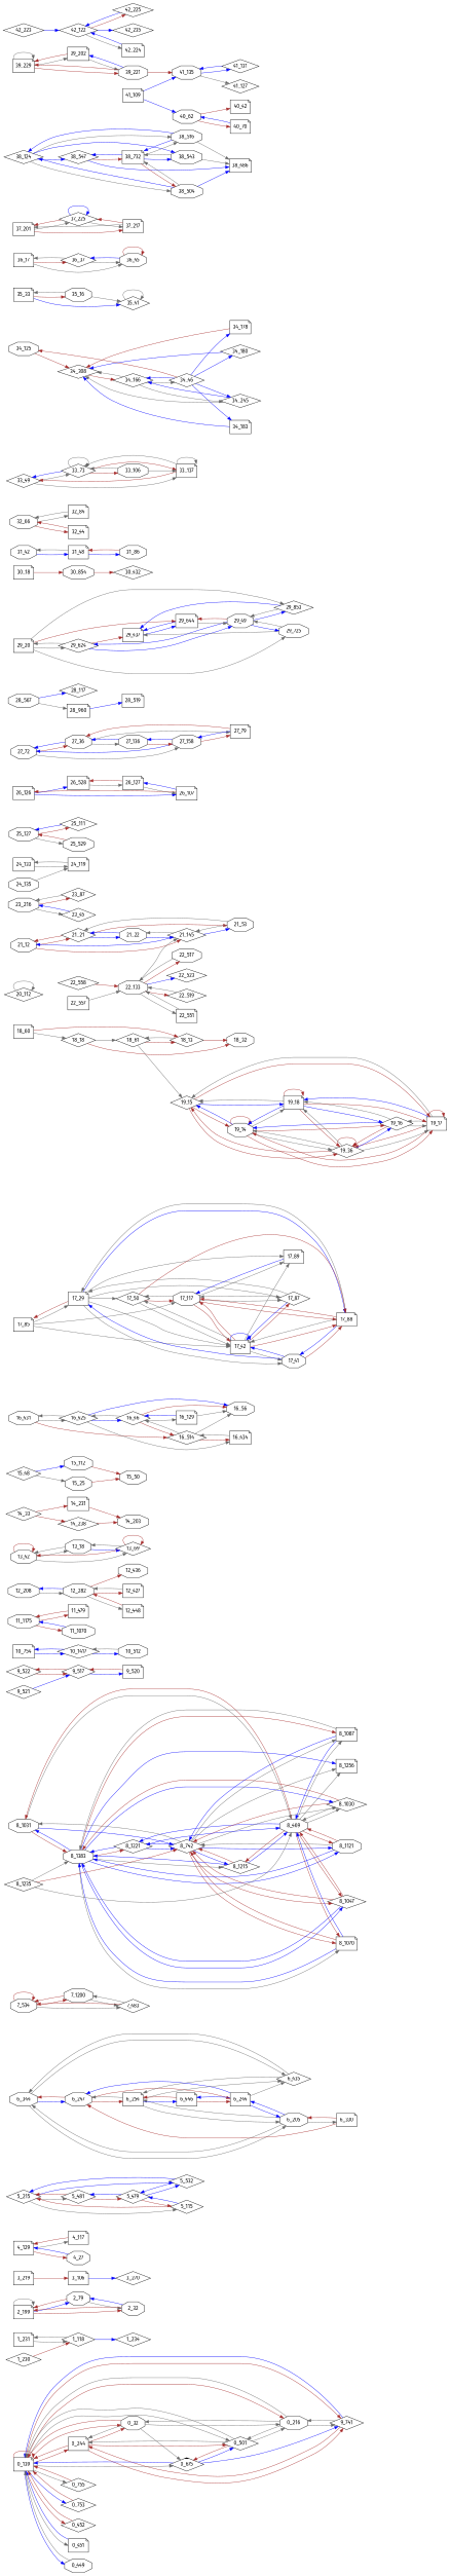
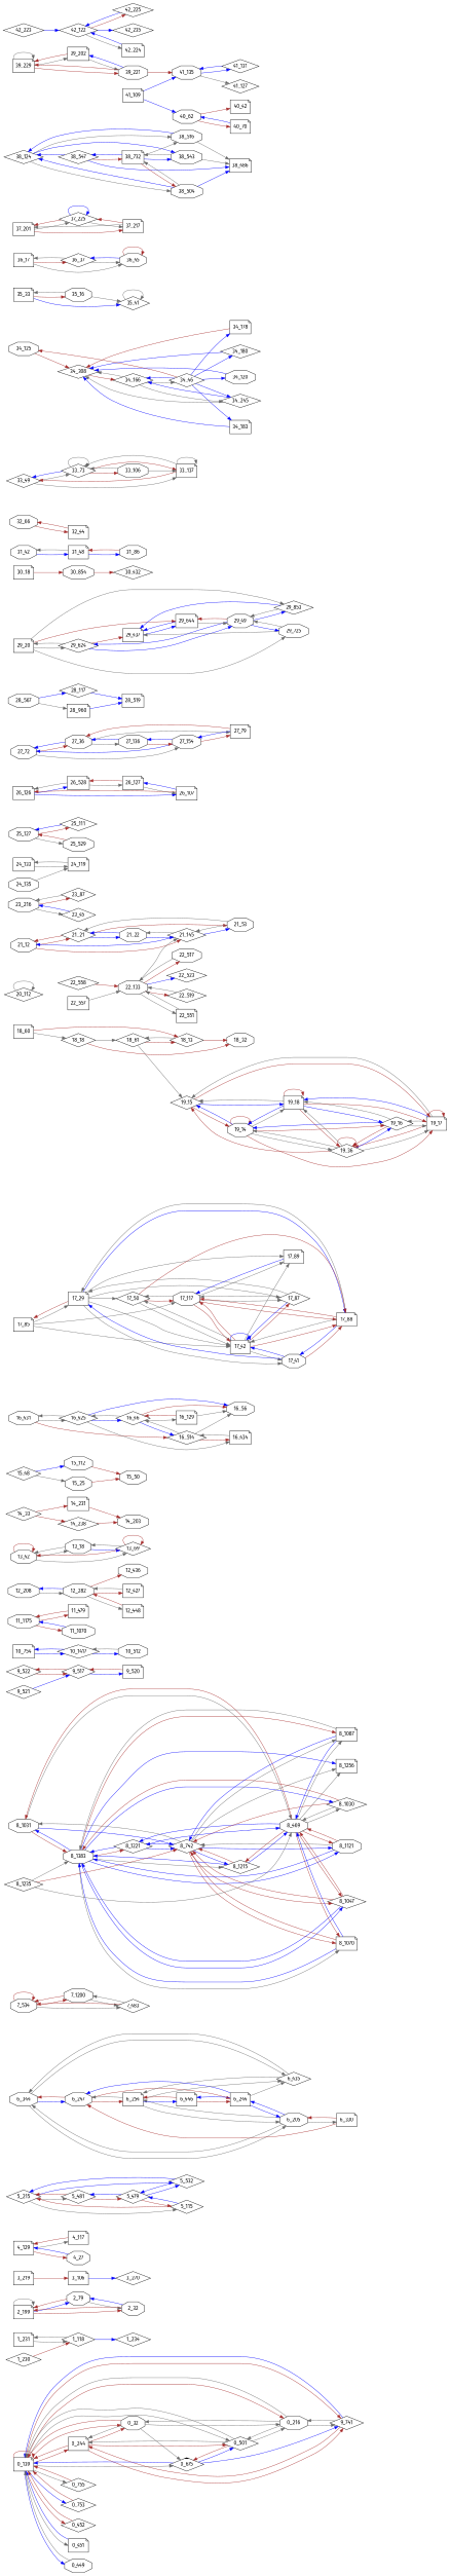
  digraph {
    fontname="Fira Sans"
    rankdir=LR
    node [fontname="Fira Sans" shape=diamond]
    edge [color=gray40 fontname="Fira Sans"]
    "0_139" [shape=note]
    "0_244" [shape=note]
    "0_755"
    "0_753"
    n5 [label="9_741"]
    "0_216" [shape=octagon]
    "0_501"
    "0_32" [shape=octagon]
    "0_452"
    "0_451" [shape=note]
    "0_675"
    "0_449" [shape=octagon]
    "1_231" [shape=note]
    "1_118"
    "1_234"
    "1_230"
    "2_199" [shape=note]
    "2_79" [shape=octagon]
    "2_32" [shape=octagon]
    "3_219" [shape=note]
    "3_106" [shape=note]
    n22 [label="3_270"]
    "4_129" [shape=note]
    "4_117" [shape=note]
    "4_27" [shape=octagon]
    "5_215"
    "5_481"
    "5_532"
    "5_115"
    "5_479"
    "6_344" [shape=octagon]
    "6_247" [shape=octagon]
    "6_205" [shape=octagon]
    "6_435"
    "6_244" [shape=note]
    "6_254" [shape=note]
    "6_330" [shape=note]
    "6_446" [shape=note]
    "7_534" [shape=octagon]
    "7_1200" [shape=octagon]
    "7_483"
    "8_1031" [shape=octagon]
    "8_1383" [shape=octagon]
    "8_469" [shape=octagon]
    "8_742"
    "8_1047"
    "8_1070" [shape=note]
    "8_1030"
    "8_1256" [shape=note]
    "8_1121" [shape=octagon]
    "8_1087" [shape=note]
    "8_1215"
    "8_1221"
    "8_1235"
    "9_522"
    "9_517"
    "9_520" [shape=note]
    "10_754" [shape=note]
    "10_1417"
    "10_512" [shape=octagon]
    "11_1175" [shape=octagon]
    "11_479" [shape=note]
    "11_1070" [shape=octagon]
    "12_208" [shape=octagon]
    "12_282" [shape=octagon]
    "12_436" [shape=octagon]
    "12_427" [shape=note]
    "12_448" [shape=note]
    "13_42" [shape=octagon]
    "13_18" [shape=octagon]
    "13_69"
    "14_231" [shape=note]
    "14_33"
    "14_238"
    "14_203" [shape=octagon]
    "15_112" [shape=octagon]
    "15_48"
    "15_25" [shape=octagon]
    "15_50" [shape=octagon]
    "16_431" [shape=octagon]
    "16_425"
    "16_46"
    "16_434" [shape=note]
    "16_56" [shape=octagon]
    "16_514"
    "16_129" [shape=note]
    "17_85" [shape=note]
    "17_29" [shape=note]
    "17_117" [shape=octagon]
    "17_42" [shape=note]
    "17_87"
    "17_88" [shape=note]
    "17_89" [shape=note]
    "17_41" [shape=octagon]
    "17_50"
    "18_60" [shape=note]
    "18_18"
    "18_13"
    "18_32" [shape=octagon]
    "18_61"
    "19_15"
    "19_14" [shape=octagon]
    "19_17" [shape=note]
    "19_16"
    "19_36"
    "19_18" [shape=note]
    "20_112"
    "21_12" [shape=octagon]
    "21_21"
    "21_53" [shape=octagon]
    "21_22" [shape=octagon]
    "21_145"
    "22_517" [shape=octagon]
    "22_133" [shape=octagon]
    "22_523"
    "22_519"
    "22_551" [shape=note]
    "22_558"
    "22_557" [shape=note]
    "23_216" [shape=octagon]
    "23_87"
    "23_45"
    "24_133" [shape=note]
    "24_119" [shape=note]
    "24_135" [shape=octagon]
    "25_127" [shape=octagon]
    "25_111"
    "25_529" [shape=octagon]
    "26_126" [shape=note]
    "26_528" [shape=note]
    "26_107" [shape=note]
    "26_127" [shape=note]
    "27_72" [shape=octagon]
    "27_36" [shape=octagon]
-   "27_154" [shape=octagon label="27_158"]
+   "27_154" [shape=octagon]
    "27_79" [shape=note]
    "27_136" [shape=octagon]
    "28_567" [shape=octagon]
    "28_117"
    "28_960" [shape=note]
    "28_519" [shape=note]
    "29_20" [shape=note]
    "29_624"
    "29_49" [shape=octagon]
    "29_437" [shape=note]
    "29_644" [shape=note]
    "29_853"
    "29_725" [shape=octagon]
    "30_18" [shape=note]
    "30_854" [shape=octagon]
    "30_432"
    "31_42" [shape=octagon]
    "31_48" [shape=note]
    "31_86" [shape=octagon]
    "32_66" [shape=octagon]
-   "32_84" [shape=note]
    "32_44" [shape=note]
    "33_49"
    "33_73"
    "33_137" [shape=note]
    "33_106" [shape=octagon]
    "34_125" [shape=octagon]
    "34_46"
    "34_166"
    "34_245"
    "34_183" [shape=note]
    "34_178" [shape=note]
    "34_180"
+   "34_120" [shape=octagon]
    "34_308"
    "35_33" [shape=note]
    "35_16" [shape=octagon]
    "35_41"
    "36_17" [shape=note]
    "36_37"
    "36_45" [shape=octagon]
    "37_201" [shape=note]
    "37_225"
    "37_217" [shape=note]
    "38_124"
    "38_547"
    "38_516" [shape=octagon]
    "38_543" [shape=octagon]
    "38_504" [shape=octagon]
    "38_486" [shape=note]
    "38_732" [shape=note]
    "9_521"
    "39_229" [shape=note]
    "39_202" [shape=note]
    "39_221" [shape=octagon]
    "41_135" [shape=octagon]
    "40_42" [shape=note]
    "40_62" [shape=octagon]
    "40_70" [shape=note]
    "41_109" [shape=note]
    "41_131"
    "41_127"
    "42_223"
    "42_122"
    "42_225"
    "42_235"
    "42_224" [shape=note]
    "0_139" -> "0_139" [color=brown]
    "0_139" -> "0_244" [color=brown]
    "0_139" -> "0_755"
    "0_139" -> "0_753" [color=blue]
    "0_139" -> n5 [color=brown]
    "0_139" -> "0_216" [color=brown]
    "0_139" -> "0_501"
    "0_139" -> "0_32" [color=brown]
    "0_139" -> "0_452" [color=brown]
    "0_139" -> "0_451"
    "0_139" -> "0_675"
    "0_139" -> "0_449" [color=blue]
    "0_244" -> "0_139" [color=brown]
    "0_244" -> n5 [color=brown]
    "0_244" -> "0_501" [color=brown]
    "0_244" -> "0_32" [color=brown]
    "0_755" -> "0_139" [color=brown]
    "0_753" -> "0_139" [color=brown]
    n5 -> "0_139" [color=blue]
    n5 -> "0_244" [color=brown]
    n5 -> "0_216"
    "0_216" -> "0_139"
    "0_216" -> n5
    "0_216" -> "0_501"
    "0_216" -> "0_32"
    "0_501" -> "0_139"
    "0_501" -> "0_244"
    "0_501" -> "0_216"
    "0_501" -> "0_675" [color=brown]
    "0_32" -> "0_139" [color=brown]
    "0_32" -> "0_244"
    "0_32" -> "0_216"
    "0_32" -> "0_675"
    "0_452" -> "0_139" [color=brown]
    "0_451" -> "0_139" [color=blue]
    "0_675" -> "0_139" [color=blue]
    "0_675" -> n5 [color=blue]
    "0_675" -> "0_501" [color=blue]
    "0_449" -> "0_139"
    "1_231" -> "1_118"
    "1_118" -> "1_231"
    "1_118" -> "1_234" [color=blue]
    "1_230" -> "1_118" [color=brown]
    "2_199" -> "2_199"
    "2_199" -> "2_79" [color=blue]
    "2_199" -> "2_32" [color=brown]
    "2_79" -> "2_199" [color=brown]
    "2_79" -> "2_32"
    "2_32" -> "2_199" [color=brown]
    "2_32" -> "2_79" [color=blue]
    "3_219" -> "3_106" [color=brown]
    "3_106" -> n22 [color=blue]
    "4_129" -> "4_117"
    "4_129" -> "4_27" [color=brown]
    "4_117" -> "4_129" [color=brown]
    "4_27" -> "4_129" [color=blue]
    "5_215" -> "5_481"
    "5_215" -> "5_532" [color=blue]
    "5_215" -> "5_115"
    "5_481" -> "5_215" [color=brown]
    "5_481" -> "5_479" [color=brown]
    "5_532" -> "5_215" [color=blue]
    "5_532" -> "5_479" [color=blue]
    "5_115" -> "5_215" [color=brown]
    "5_115" -> "5_479" [color=blue]
    "5_479" -> "5_481" [color=blue]
    "5_479" -> "5_532" [color=blue]
    "5_479" -> "5_115" [color=brown]
    "6_344" -> "6_247" [color=blue]
    "6_344" -> "6_205"
    "6_344" -> "6_435"
    "6_247" -> "6_344" [color=brown]
    "6_247" -> "6_244" [color=brown]
    "6_247" -> "6_254" [color=brown]
    "6_205" -> "6_344"
    "6_205" -> "6_244" [color=blue]
    "6_205" -> "6_254"
    "6_205" -> "6_330"
    "6_435" -> "6_344"
    "6_435" -> "6_254"
    "6_244" -> "6_247" [color=blue]
    "6_244" -> "6_205" [color=blue]
    "6_244" -> "6_435"
    "6_244" -> "6_446" [color=blue]
    "6_254" -> "6_247"
    "6_254" -> "6_205"
    "6_254" -> "6_435"
    "6_254" -> "6_446" [color=blue]
    "6_330" -> "6_247" [color=brown]
    "6_330" -> "6_205" [color=brown]
    "6_446" -> "6_244" [color=brown]
    "6_446" -> "6_254" [color=brown]
    "7_534" -> "7_534" [color=brown]
    "7_534" -> "7_1200" [color=brown]
    "7_534" -> "7_483"
    "7_1200" -> "7_534" [color=brown]
    "7_1200" -> "7_483"
    "7_483" -> "7_534" [color=brown]
    "7_483" -> "7_1200"
    "8_1031" -> "8_1383" [color=brown]
    "8_1031" -> "8_469"
    "8_1031" -> "8_742" [color=blue]
    "8_1383" -> "8_1031" [color=blue]
    "8_1383" -> "8_1047" [color=blue]
    "8_1383" -> "8_1070"
    "8_1383" -> "8_1030" [color=blue]
    "8_1383" -> "8_1256" [color=blue]
    "8_1383" -> "8_1121" [color=blue]
    "8_1383" -> "8_1087" [color=brown]
    "8_1383" -> "8_1215"
    "8_1383" -> "8_1221" [color=brown]
    "8_469" -> "8_1031" [color=brown]
    "8_469" -> "8_1047" [color=brown]
    "8_469" -> "8_1070" [color=brown]
    "8_469" -> "8_1030"
    "8_469" -> "8_1256"
    "8_469" -> "8_1121" [color=brown]
    "8_469" -> "8_1087"
    "8_469" -> "8_1215" [color=brown]
    "8_469" -> "8_1221" [color=blue]
    "8_742" -> "8_1031"
    "8_742" -> "8_1047" [color=brown]
    "8_742" -> "8_1070" [color=brown]
-   "8_742" -> "8_1030"
    "8_742" -> "8_1256"
    "8_742" -> "8_1121" [color=blue]
    "8_742" -> "8_1087"
    "8_742" -> "8_1215" [color=blue]
    "8_742" -> "8_1221" [color=blue]
    "8_1047" -> "8_1383" [color=blue]
    "8_1047" -> "8_469" [color=brown]
    "8_1047" -> "8_742" [color=brown]
    "8_1070" -> "8_1383" [color=blue]
    "8_1070" -> "8_469" [color=blue]
    "8_1070" -> "8_742" [color=brown]
    "8_1030" -> "8_1383" [color=brown]
    "8_1030" -> "8_469"
    "8_1030" -> "8_742" [color=brown]
    "8_1121" -> "8_1383" [color=blue]
    "8_1121" -> "8_469" [color=brown]
    "8_1121" -> "8_742"
    "8_1087" -> "8_1383"
    "8_1087" -> "8_469" [color=blue]
    "8_1087" -> "8_742" [color=blue]
    "8_1215" -> "8_1383" [color=blue]
    "8_1215" -> "8_469" [color=blue]
    "8_1215" -> "8_742" [color=brown]
    "8_1221" -> "8_1383" [color=blue]
    "8_1221" -> "8_469" [color=blue]
    "8_1221" -> "8_742" [color=blue]
    "8_1235" -> "8_1383"
    "8_1235" -> "8_469"
    "8_1235" -> "8_742" [color=brown]
    "9_522" -> "9_517" [color=brown]
    "9_517" -> "9_522" [color=brown]
    "9_517" -> "9_520" [color=blue]
    "9_520" -> "9_517" [color=brown]
    "10_754" -> "10_1417" [color=blue]
    "10_1417" -> "10_754" [color=blue]
    "10_1417" -> "10_512" [color=blue]
    "10_512" -> "10_1417"
    "11_1175" -> "11_479" [color=brown]
    "11_1175" -> "11_1070" [color=brown]
    "11_479" -> "11_1175" [color=brown]
    "11_1070" -> "11_1175" [color=blue]
    "12_208" -> "12_282"
    "12_282" -> "12_208" [color=blue]
    "12_282" -> "12_436" [color=brown]
    "12_282" -> "12_427" [color=brown]
    "12_282" -> "12_448"
    "12_427" -> "12_282"
    "12_448" -> "12_282" [color=brown]
    "13_42" -> "13_42" [color=brown]
    "13_42" -> "13_18"
    "13_42" -> "13_69"
    "13_18" -> "13_42"
    "13_18" -> "13_69" [color=blue]
    "13_69" -> "13_42" [color=brown]
    "13_69" -> "13_18"
    "13_69" -> "13_69" [color=brown]
    "14_231" -> "14_203" [color=brown]
    "14_33" -> "14_231" [color=brown]
    "14_33" -> "14_238" [color=brown]
    "14_238" -> "14_203" [color=brown]
    "15_112" -> "15_50" [color=brown]
    "15_48" -> "15_112" [color=blue]
    "15_48" -> "15_25"
    "15_25" -> "15_50" [color=brown]
    "16_431" -> "16_425"
    "16_431" -> "16_514" [color=brown]
    "16_425" -> "16_431"
    "16_425" -> "16_46" [color=blue]
    "16_425" -> "16_434"
    "16_425" -> "16_56" [color=blue]
    "16_46" -> "16_425"
    "16_46" -> "16_56" [color=brown]
-   "16_46" -> "16_514" [color=brown]
+   "16_46" -> "16_514" [color=blue]
    "16_46" -> "16_129"
    "16_434" -> "16_514"
    "16_514" -> "16_46"
    "16_514" -> "16_434" [color=brown]
    "16_514" -> "16_56"
-   "16_129" -> "16_46" [color=blue]
+   "16_129" -> "16_46" [color=brown]
    "16_129" -> "16_56"
    "17_85" -> "17_29"
    "17_85" -> "17_117"
    "17_85" -> "17_42"
    "17_29" -> "17_85" [color=brown]
    "17_29" -> "17_42"
    "17_29" -> "17_87"
    "17_29" -> "17_88" [color=blue]
    "17_29" -> "17_89"
    "17_29" -> "17_41"
    "17_29" -> "17_50"
    "17_117" -> "17_42" [color=brown]
    "17_117" -> "17_87"
    "17_117" -> "17_88" [color=brown]
    "17_117" -> "17_89"
    "17_117" -> "17_50"
    "17_42" -> "17_117" [color=brown]
    "17_42" -> "17_42" [color=blue]
    "17_42" -> "17_87" [color=brown]
    "17_42" -> "17_88" [color=brown]
    "17_42" -> "17_89"
    "17_42" -> "17_41"
    "17_42" -> "17_50"
    "17_87" -> "17_29"
    "17_87" -> "17_117"
    "17_87" -> "17_42" [color=blue]
    "17_88" -> "17_29"
    "17_88" -> "17_117" [color=brown]
    "17_88" -> "17_42"
    "17_88" -> "17_41" [color=blue]
    "17_89" -> "17_117" [color=blue]
    "17_41" -> "17_29" [color=blue]
    "17_41" -> "17_42" [color=blue]
    "17_41" -> "17_88" [color=brown]
    "17_50" -> "17_117" [color=brown]
    "17_50" -> "17_42"
    "17_50" -> "17_88" [color=brown]
    "18_60" -> "18_18"
    "18_60" -> "18_13" [color=brown]
    "18_18" -> "18_32" [color=brown]
    "18_18" -> "18_61"
    "18_13" -> "18_32" [color=brown]
    "18_13" -> "18_61"
    "18_61" -> "18_13" [color=brown]
    "18_61" -> "19_15"
    "19_15" -> "19_14" [color=brown]
    "19_15" -> "19_17" [color=brown]
-   "19_15" -> "19_36" [color=brown]
    "19_15" -> "19_18" [color=blue]
    "19_14" -> "19_15" [color=blue]
    "19_14" -> "19_14" [color=brown]
    "19_14" -> "19_17" [color=brown]
    "19_14" -> "19_16" [color=brown]
    "19_14" -> "19_36"
    "19_14" -> "19_18"
    "19_17" -> "19_15"
-   "19_17" -> "19_14" [color=brown]
    "19_17" -> "19_17" [color=brown]
    "19_17" -> "19_16"
    "19_17" -> "19_36" [color=brown]
    "19_17" -> "19_18" [color=blue]
    "19_16" -> "19_14" [color=blue]
    "19_16" -> "19_17"
    "19_16" -> "19_36" [color=brown]
    "19_16" -> "19_18"
    "19_36" -> "19_15" [color=brown]
    "19_36" -> "19_14"
    "19_36" -> "19_17"
    "19_36" -> "19_16" [color=blue]
    "19_36" -> "19_36" [color=brown]
    "19_36" -> "19_18"
    "19_18" -> "19_15"
    "19_18" -> "19_14" [color=blue]
    "19_18" -> "19_17" [color=brown]
    "19_18" -> "19_16" [color=blue]
    "19_18" -> "19_36" [color=brown]
    "19_18" -> "19_18" [color=brown]
    "20_112" -> "20_112"
    "21_12" -> "21_21" [color=brown]
    "21_12" -> "21_145" [color=brown]
    "21_21" -> "21_12" [color=brown]
    "21_21" -> "21_53" [color=brown]
    "21_21" -> "21_22" [color=blue]
    "21_53" -> "21_21"
    "21_53" -> "21_145"
    "21_22" -> "21_21" [color=blue]
    "21_22" -> "21_145" [color=blue]
    "21_145" -> "21_12" [color=blue]
    "21_145" -> "21_53" [color=blue]
    "21_145" -> "21_22"
    "22_517" -> "22_133"
    "22_133" -> "21_145"
    "22_133" -> "22_517" [color=brown]
    "22_133" -> "22_523" [color=blue]
    "22_133" -> "22_519" [color=brown]
    "22_133" -> "22_551"
    "22_519" -> "22_133"
    "22_551" -> "22_133"
    "22_558" -> "22_133" [color=brown]
    "22_557" -> "22_133"
    "23_216" -> "23_87" [color=brown]
    "23_216" -> "23_45"
    "23_87" -> "23_216"
    "23_45" -> "23_216" [color=blue]
    "24_133" -> "24_119"
    "24_119" -> "24_133"
    "24_135" -> "24_119"
    "25_127" -> "25_111" [color=brown]
    "25_127" -> "25_529"
    "25_111" -> "25_127" [color=blue]
    "25_529" -> "25_127" [color=brown]
    "26_126" -> "26_528" [color=blue]
    "26_126" -> "26_107" [color=blue]
+   "26_528" -> "26_126"
    "26_528" -> "26_127"
    "26_107" -> "26_126" [color=brown]
    "26_107" -> "26_127" [color=blue]
    "26_127" -> "26_528" [color=brown]
    "26_127" -> "26_107"
    "27_72" -> "27_36" [color=brown]
    "27_72" -> "27_154"
    "27_36" -> "27_72" [color=blue]
    "27_36" -> "27_79"
    "27_36" -> "27_136"
    "27_154" -> "27_72" [color=blue]
    "27_154" -> "27_79" [color=brown]
    "27_154" -> "27_136" [color=blue]
    "27_79" -> "27_36" [color=brown]
    "27_79" -> "27_154" [color=blue]
    "27_136" -> "27_36" [color=blue]
    "27_136" -> "27_154" [color=brown]
    "28_567" -> "28_117" [color=blue]
    "28_567" -> "28_960"
+   "28_117" -> "28_519" [color=blue]
    "28_960" -> "28_519" [color=blue]
    "29_20" -> "29_624"
    "29_20" -> "29_644" [color=brown]
    "29_20" -> "29_853"
    "29_20" -> "29_725"
    "29_624" -> "29_20"
    "29_624" -> "29_49" [color=blue]
    "29_624" -> "29_437" [color=brown]
    "29_49" -> "29_624" [color=blue]
    "29_49" -> "29_644" [color=brown]
    "29_49" -> "29_853" [color=blue]
    "29_49" -> "29_725" [color=blue]
    "29_437" -> "29_644" [color=blue]
    "29_644" -> "29_49"
    "29_644" -> "29_437" [color=blue]
    "29_853" -> "29_49"
    "29_853" -> "29_437" [color=blue]
    "29_725" -> "29_49"
    "29_725" -> "29_437"
    "30_18" -> "30_854" [color=brown]
    "30_854" -> "30_432" [color=brown]
    "31_42" -> "31_48" [color=blue]
    "31_48" -> "31_42"
    "31_48" -> "31_86" [color=blue]
    "31_86" -> "31_48" [color=brown]
-   "32_66" -> "32_84"
    "32_66" -> "32_44" [color=brown]
-   "32_84" -> "32_66"
    "32_44" -> "32_66" [color=brown]
    "33_49" -> "33_73"
    "33_49" -> "33_137"
    "33_73" -> "33_49" [color=blue]
    "33_73" -> "33_73"
    "33_73" -> "33_137" [color=brown]
    "33_73" -> "33_106" [color=brown]
    "33_137" -> "33_49" [color=brown]
    "33_137" -> "33_73"
    "33_137" -> "33_137"
    "33_106" -> "33_73"
    "33_106" -> "33_137"
    "34_125" -> "34_308" [color=brown]
    "34_46" -> "34_125" [color=brown]
    "34_46" -> "34_166" [color=blue]
    "34_46" -> "34_245" [color=blue]
    "34_46" -> "34_183" [color=blue]
    "34_46" -> "34_178" [color=blue]
    "34_46" -> "34_180" [color=blue]
+   "34_46" -> "34_120" [color=blue]
    "34_166" -> "34_46"
    "34_166" -> "34_245"
    "34_166" -> "34_308"
    "34_245" -> "34_166" [color=blue]
    "34_245" -> "34_308"
    "34_183" -> "34_308" [color=blue]
    "34_178" -> "34_308" [color=brown]
    "34_180" -> "34_308" [color=blue]
+   "34_120" -> "34_308" [color=blue]
    "34_308" -> "34_166" [color=brown]
    "35_33" -> "35_16" [color=brown]
    "35_33" -> "35_41" [color=blue]
    "35_16" -> "35_33"
    "35_16" -> "35_41"
    "35_41" -> "35_41"
    "36_17" -> "36_37" [color=brown]
    "36_17" -> "36_45"
    "36_37" -> "36_17"
    "36_37" -> "36_45"
    "36_45" -> "36_37" [color=blue]
    "36_45" -> "36_45" [color=brown]
    "37_201" -> "37_225"
    "37_201" -> "37_217" [color=brown]
    "37_225" -> "37_201" [color=brown]
    "37_225" -> "37_225" [color=blue]
    "37_225" -> "37_217"
    "37_217" -> "37_201"
    "37_217" -> "37_225" [color=brown]
-   "38_124" -> "38_547" [color=blue]
+   "38_547" -> "38_124" [color=blue]
    "38_124" -> "38_516"
    "38_124" -> "38_543" [color=blue]
    "38_124" -> "38_504"
    "38_547" -> "38_486" [color=blue]
    "38_547" -> "38_732" [color=brown]
    "38_516" -> "38_124" [color=blue]
    "38_516" -> "38_486"
-   "38_516" -> "38_732" [color=blue]
    "38_543" -> "38_486"
    "38_543" -> "38_732"
    "38_504" -> "38_124" [color=blue]
    "38_504" -> "38_486" [color=blue]
    "38_504" -> "38_732"
    "38_732" -> "38_547" [color=blue]
    "38_732" -> "38_516"
    "38_732" -> "38_543" [color=blue]
    "38_732" -> "38_504" [color=brown]
    "9_521" -> "9_517" [color=blue]
    "39_229" -> "39_229"
    "39_229" -> "39_202"
    "39_229" -> "39_221" [color=brown]
    "39_202" -> "39_229" [color=brown]
    "39_202" -> "39_221"
    "39_221" -> "39_229" [color=brown]
    "39_221" -> "39_202" [color=blue]
    "39_221" -> "41_135" [color=brown]
    "41_135" -> "41_131" [color=blue]
    "41_135" -> "41_127"
    "40_62" -> "40_42" [color=brown]
    "40_62" -> "40_70" [color=brown]
    "40_70" -> "40_62" [color=blue]
    "41_109" -> "41_135" [color=blue]
    "41_109" -> "40_62" [color=blue]
    "41_131" -> "41_135" [color=blue]
    "42_223" -> "42_122" [color=blue]
    "42_122" -> "42_225" [color=brown]
    "42_122" -> "42_235" [color=blue]
    "42_122" -> "42_224"
    "42_225" -> "42_122" [color=blue]
    "42_224" -> "42_122" [color=blue]
  }
